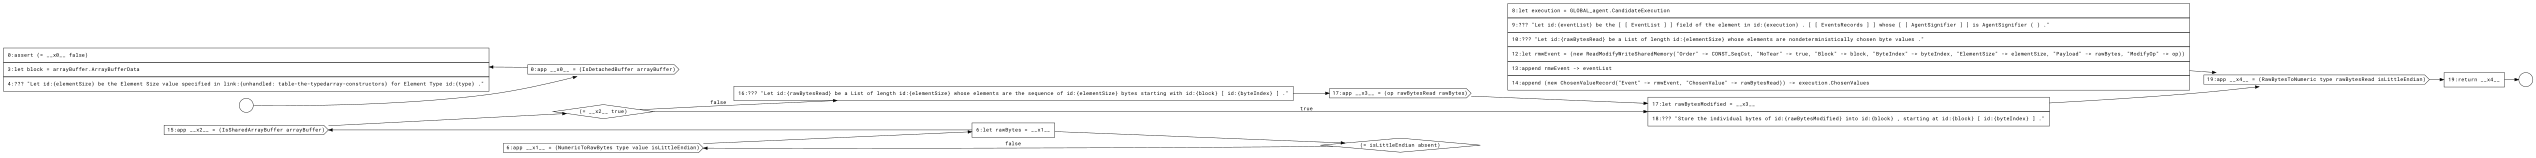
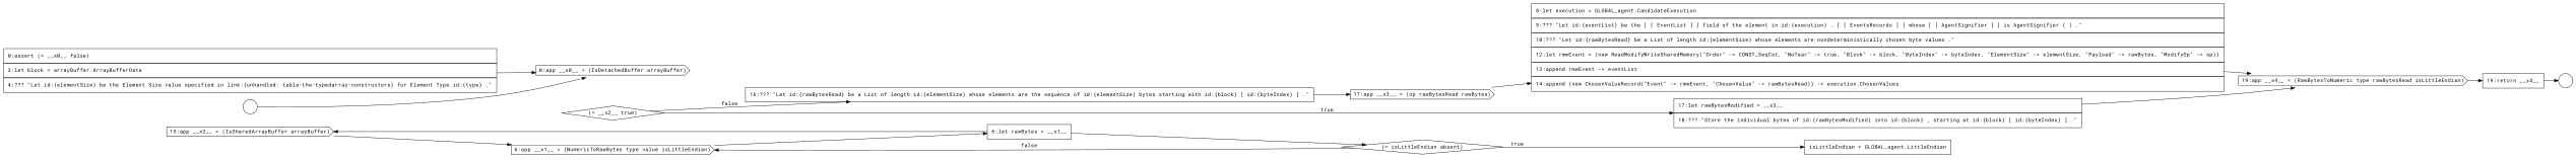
  digraph {
    fontname="Roboto Mono"
    rankdir=LR
    node [color=black fillcolor=white fontname="Roboto Mono" shape=none style=filled]
    edge [color=black fontname="Roboto Mono"]
    n1 [label=<<font color="black">     <table border="0" cellborder="1" cellspacing="0" cellpadding="10">       <tr><td align="left">16:??? &quot;Let id:{rawBytesRead} be a List of length id:{elementSize} whose elements are the sequence of id:{elementSize} bytes starting with id:{block} [ id:{byteIndex} ] .&quot;</td></tr>     </table>   </font>> margin=0]
    n2 [label=<<font color="black">17:app __x3__ = (op rawBytesRead rawBytes)</font>> shape=cds]
    n3 [label=<<font color="black">     <table border="0" cellborder="1" cellspacing="0" cellpadding="10">       <tr><td align="left">17:let rawBytesModified = __x3__</td></tr>       <tr><td align="left">18:??? &quot;Store the individual bytes of id:{rawBytesModified} into id:{block} , starting at id:{block} [ id:{byteIndex} ] .&quot;</td></tr>     </table>   </font>> margin=0]
    n4 [label=<<font color="black">     <table border="0" cellborder="1" cellspacing="0" cellpadding="10">       <tr><td align="left">6:let rawBytes = __x1__</td></tr>     </table>   </font>> margin=0]
    n5 [label=<<font color="black">15:app __x2__ = (IsSharedArrayBuffer arrayBuffer)</font>> shape=cds]
    n6 [label=<<font color="black">(= isLittleEndian absent)</font>> shape=diamond]
    n7 [label=<<font color="black">(= __x2__ true)</font>> shape=diamond]
    n8 [label=<<font color="black">     <table border="0" cellborder="1" cellspacing="0" cellpadding="10">       <tr><td align="left">0:assert (= __x0__ false)</td></tr>       <tr><td align="left">3:let block = arrayBuffer.ArrayBufferData</td></tr>       <tr><td align="left">4:??? &quot;Let id:{elementSize} be the Element Size value specified in link:{unhandled: table-the-typedarray-constructors} for Element Type id:{type} .&quot;</td></tr>     </table>   </font>> margin=0]
    n9 [label=<<font color="black">6:app __x1__ = (NumericToRawBytes type value isLittleEndian)</font>> shape=cds]
+   n10 [label=<<font color="black">     <table border="0" cellborder="1" cellspacing="0" cellpadding="10">       <tr><td align="left">isLittleEndian = GLOBAL_agent.LittleEndian</td></tr>     </table>   </font>> margin=0]
    n11 [label=<<font color="black">19:app __x4__ = (RawBytesToNumeric type rawBytesRead isLittleEndian)</font>> shape=cds]
    n12 [label=<<font color="black">     <table border="0" cellborder="1" cellspacing="0" cellpadding="10">       <tr><td align="left">8:let execution = GLOBAL_agent.CandidateExecution</td></tr>       <tr><td align="left">9:??? &quot;Let id:{eventList} be the [ [ EventList ] ] field of the element in id:{execution} . [ [ EventsRecords ] ] whose [ [ AgentSignifier ] ] is AgentSignifier ( ) .&quot;</td></tr>       <tr><td align="left">10:??? &quot;Let id:{rawBytesRead} be a List of length id:{elementSize} whose elements are nondeterministically chosen byte values .&quot;</td></tr>       <tr><td align="left">12:let rmwEvent = (new ReadModifyWriteSharedMemory(&quot;Order&quot; -&gt; CONST_SeqCst, &quot;NoTear&quot; -&gt; true, &quot;Block&quot; -&gt; block, &quot;ByteIndex&quot; -&gt; byteIndex, &quot;ElementSize&quot; -&gt; elementSize, &quot;Payload&quot; -&gt; rawBytes, &quot;ModifyOp&quot; -&gt; op))</td></tr>       <tr><td align="left">13:append rmwEvent -&gt; eventList</td></tr>       <tr><td align="left">14:append (new ChosenValueRecord(&quot;Event&quot; -&gt; rmwEvent, &quot;ChosenValue&quot; -&gt; rawBytesRead)) -&gt; execution.ChosenValues</td></tr>     </table>   </font>> margin=0]
    n13 [label=<<font color="black">     <table border="0" cellborder="1" cellspacing="0" cellpadding="10">       <tr><td align="left">19:return __x4__</td></tr>     </table>   </font>> margin=0]
    n14 [label=" " shape=circle]
    n15 [label=<<font color="black">0:app __x0__ = (IsDetachedBuffer arrayBuffer)</font>> shape=cds]
    n16 [label=" " shape=circle]
    n1 -> n2
-   n2 -> n3
+   n2 -> n12
    n3 -> n11
    n4 -> n5
    n4 -> n6
-   n5 -> n7
+   n5 -> n9
    n6 -> n9 [label=<<font color="black">false</font>>]
+   n6 -> n10 [label=<<font color="black">true</font>>]
    n7 -> n1 [label=<<font color="black">false</font>>]
    n7 -> n3 [label=<<font color="black">true</font>>]
    n9 -> n4
    n11 -> n13
    n12 -> n11
    n13 -> n14
-   n15 -> n8
+   n8 -> n15
    n16 -> n15
  }
